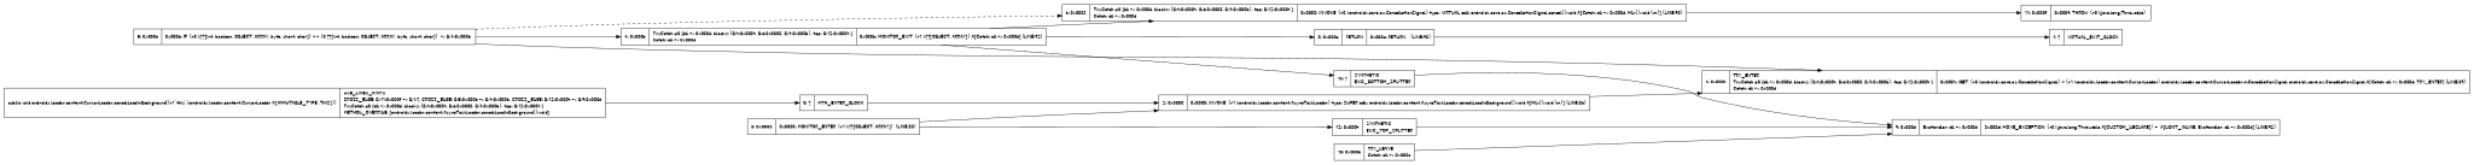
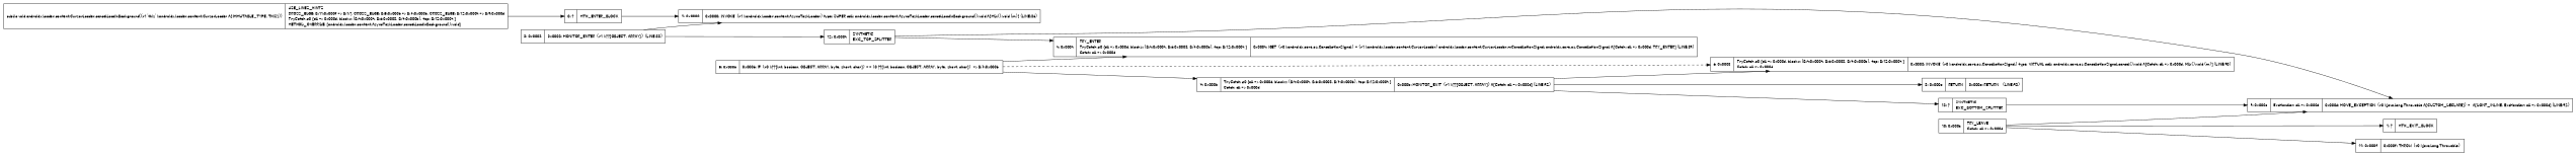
  digraph {
    fontname="Patrick Hand"
    rankdir=LR
    node [fontname="Patrick Hand" shape=record]
    edge [fontname="Patrick Hand"]
    n1 [label="{0\:\ ?|MTH_ENTER_BLOCK\l}"]
    n2 [label="{2\:\ 0x0000|0x0000: INVOKE  (r1 I:androidx.loader.content.AsyncTaskLoader) type: SUPER call: androidx.loader.content.AsyncTaskLoader.cancelLoadInBackground():void A[MD:():void (m)] (LINE:86)\l}"]
    n3 [label="{3\:\ 0x0003|0x0003: MONITOR_ENTER  (r1 I:??[OBJECT, ARRAY])  (LINE:88)\l}"]
    n4 [label="{12\:\ 0x0004|SYNTHETIC\lEXC_TOP_SPLITTER\l}"]
    n5 [label="{4\:\ 0x0004|TRY_ENTER\lTryCatch #0 \{all \-\> 0x000d, blocks: (B:4:0x0004, B:6:0x0008, B:7:0x000b), top: B:12:0x0004 \}\lCatch: all \-\> 0x000d\l|0x0004: IGET  (r0 I:androidx.core.os.CancellationSignal) = (r1 I:androidx.loader.content.CursorLoader) androidx.loader.content.CursorLoader.mCancellationSignal androidx.core.os.CancellationSignal A[Catch: all \-\> 0x000d, TRY_ENTER] (LINE:89)\l}"]
    n6 [label="{9\:\ 0x000d|ExcHandler: all \-\> 0x000d\l|0x000d: MOVE_EXCEPTION  (r0 I:java.lang.Throwable A[CUSTOM_DECLARE]) =  A[DONT_INLINE, ExcHandler: all \-\> 0x000d] (LINE:92)\l}"]
    n7 [label="{5\:\ 0x0006|0x0006: IF  (r0 I:??[int, boolean, OBJECT, ARRAY, byte, short, char]) == (0 ??[int, boolean, OBJECT, ARRAY, byte, short, char])  \-\> B:7:0x000b \l}"]
    n8 [label="{6\:\ 0x0008|TryCatch #0 \{all \-\> 0x000d, blocks: (B:4:0x0004, B:6:0x0008, B:7:0x000b), top: B:12:0x0004 \}\lCatch: all \-\> 0x000d\l|0x0008: INVOKE  (r0 I:androidx.core.os.CancellationSignal) type: VIRTUAL call: androidx.core.os.CancellationSignal.cancel():void A[Catch: all \-\> 0x000d, MD:():void (m)] (LINE:90)\l}"]
    n9 [label="{7\:\ 0x000b|TryCatch #0 \{all \-\> 0x000d, blocks: (B:4:0x0004, B:6:0x0008, B:7:0x000b), top: B:12:0x0004 \}\lCatch: all \-\> 0x000d\l|0x000b: MONITOR_EXIT  (r1 I:??[OBJECT, ARRAY]) A[Catch: all \-\> 0x000d] (LINE:92)\l}"]
    n10 [label="{8\:\ 0x000c|RETURN\l|0x000c: RETURN    (LINE:93)\l}"]
    n11 [label="{13\:\ ?|SYNTHETIC\lEXC_BOTTOM_SPLITTER\l}"]
-   n12 [label="{1\:\ ?|VIRTUAL_EXIT_BLOCK\l}"]
+   n12 [label="{1\:\ ?|MTH_EXIT_BLOCK\l}"]
    n13 [label="{10\:\ 0x000e|TRY_LEAVE\lCatch: all \-\> 0x000d\l}"]
    n14 [label="{11\:\ 0x000f|0x000f: THROW  (r0 I:java.lang.Throwable) \l}"]
    n15 [label="{public void androidx.loader.content.CursorLoader.cancelLoadInBackground((r1 'this' I:androidx.loader.content.CursorLoader A[IMMUTABLE_TYPE, THIS]))  | USE_LINES_HINTS\lCROSS_EDGE: B:11:0x000f \-\> B:1:?, CROSS_EDGE: B:5:0x0006 \-\> B:7:0x000b, CROSS_EDGE: B:12:0x0004 \-\> B:9:0x000d\lTryCatch #0 \{all \-\> 0x000d, blocks: (B:4:0x0004, B:6:0x0008, B:7:0x000b), top: B:12:0x0004 \}\lMETHOD_OVERRIDE: [androidx.loader.content.AsyncTaskLoader.cancelLoadInBackground():void]\l}"]
    n1 -> n2
    n3 -> n2
    n3 -> n4
-   n2 -> n5
+   n4 -> n5
    n4 -> n6
    n7 -> n5
    n7 -> n8 [style=dashed]
    n7 -> n9
    n9 -> n8
    n9 -> n10
    n9 -> n11
-   n10 -> n12
+   n13 -> n12
    n11 -> n6
    n13 -> n6
-   n8 -> n14
+   n13 -> n14
    n15 -> n1
  }
